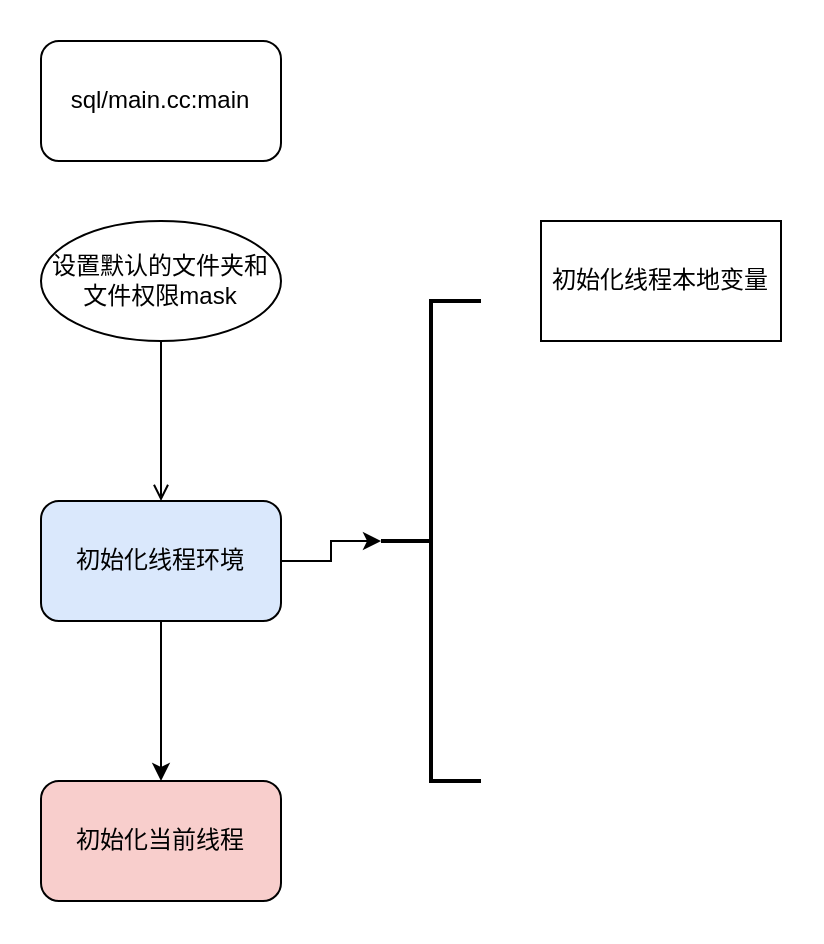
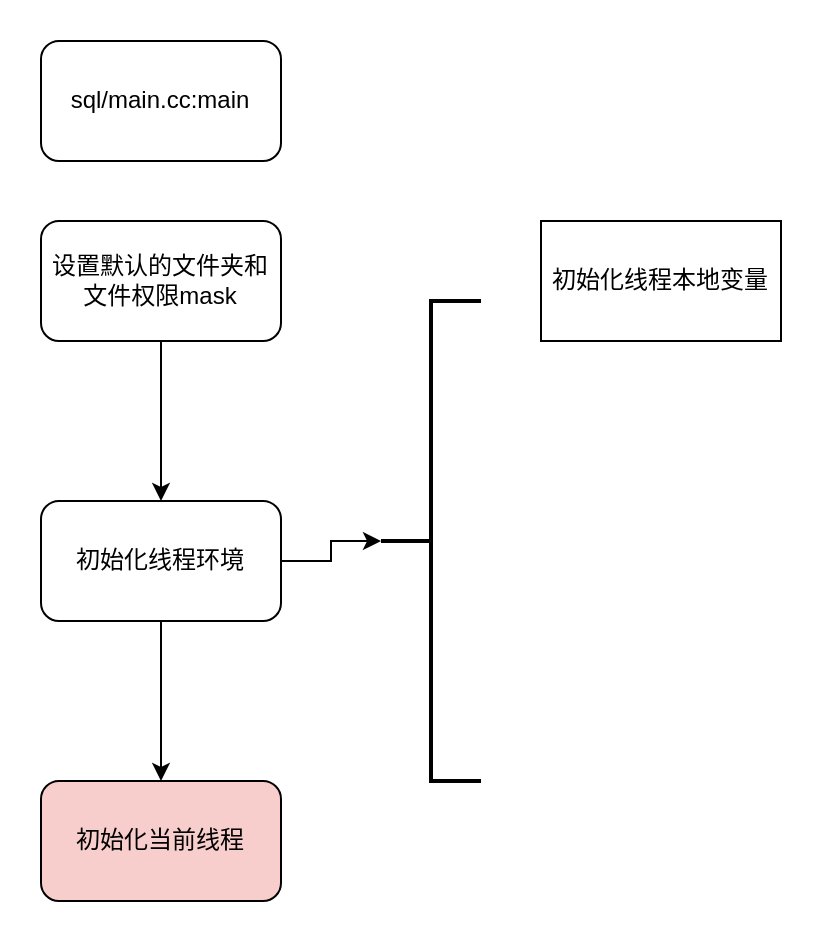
  <mxCell id="0" />
  <mxCell id="1" parent="0" />
  <mxCell id="2" value="sql/main.cc:main" style="rounded=1;whiteSpace=wrap;html=1;" parent="1" vertex="1"><mxGeometry x="20" y="20" width="120" height="60" as="geometry" /></mxCell>
- <mxCell id="3" value="" style="edgeStyle=orthogonalEdgeStyle;rounded=0;orthogonalLoop=1;jettySize=auto;html=1;endArrow=open;" parent="1" source="4" target="7" edge="1"><mxGeometry relative="1" as="geometry" /></mxCell>
- <mxCell id="4" value="设置默认的文件夹和文件权限mask" style="ellipse;whiteSpace=wrap;html=1;" parent="1" vertex="1"><mxGeometry x="20" y="110" width="120" height="60" as="geometry" /></mxCell>
+ <mxCell id="3" value="" style="edgeStyle=orthogonalEdgeStyle;rounded=0;orthogonalLoop=1;jettySize=auto;html=1;" parent="1" source="4" target="7" edge="1"><mxGeometry relative="1" as="geometry" /></mxCell>
+ <mxCell id="4" value="设置默认的文件夹和文件权限mask" style="rounded=1;whiteSpace=wrap;html=1;" parent="1" vertex="1"><mxGeometry x="20" y="110" width="120" height="60" as="geometry" /></mxCell>
  <mxCell id="5" style="edgeStyle=orthogonalEdgeStyle;rounded=0;orthogonalLoop=1;jettySize=auto;html=1;entryX=0;entryY=0.5;entryDx=0;entryDy=0;entryPerimeter=0;" parent="1" source="7" target="8" edge="1"><mxGeometry relative="1" as="geometry" /></mxCell>
  <mxCell id="6" value="" style="edgeStyle=orthogonalEdgeStyle;rounded=0;orthogonalLoop=1;jettySize=auto;html=1;" parent="1" source="7" target="10" edge="1"><mxGeometry relative="1" as="geometry" /></mxCell>
- <mxCell id="7" value="初始化线程环境" style="rounded=1;whiteSpace=wrap;html=1;fillColor=#dae8fc;" parent="1" vertex="1"><mxGeometry x="20" y="250" width="120" height="60" as="geometry" /></mxCell>
+ <mxCell id="7" value="初始化线程环境" style="rounded=1;whiteSpace=wrap;html=1;" parent="1" vertex="1"><mxGeometry x="20" y="250" width="120" height="60" as="geometry" /></mxCell>
  <mxCell id="8" value="" style="strokeWidth=2;html=1;shape=mxgraph.flowchart.annotation_2;align=left;labelPosition=right;pointerEvents=1;" parent="1" vertex="1"><mxGeometry x="190" y="150" width="50" height="240" as="geometry" /></mxCell>
  <mxCell id="9" value="初始化线程本地变量" style="rounded=0;whiteSpace=wrap;html=1;" parent="1" vertex="1"><mxGeometry x="270" y="110" width="120" height="60" as="geometry" /></mxCell>
  <mxCell id="10" value="初始化当前线程" style="rounded=1;whiteSpace=wrap;html=1;fillColor=#f8cecc;" parent="1" vertex="1"><mxGeometry x="20" y="390" width="120" height="60" as="geometry" /></mxCell>
